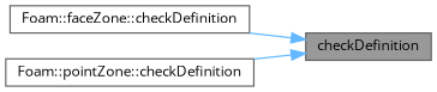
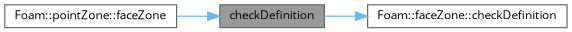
  digraph {
    fontname="Open Sans"
    rankdir=RL
    node [color=grey40 fillcolor=white fontname="Open Sans" fontsize=10 shape=box style=filled]
    edge [color=steelblue1 dir=back fontname="Open Sans" fontsize=10 labelfontname=Helvetica labelfontsize=10 style=solid]
    n1 [color=gray40 fillcolor=grey60 fontcolor=black height=0.2 label=checkDefinition width=0.4]
    n2 [height=0.2 label="Foam::faceZone::checkDefinition" width=0.4]
-   n3 [height=0.2 label="Foam::pointZone::checkDefinition" width=0.4]
-   n1 -> n2
+   n3 [height=0.2 label="Foam::pointZone::faceZone" width=0.4]
+   n2 -> n1
    n1 -> n3
  }
